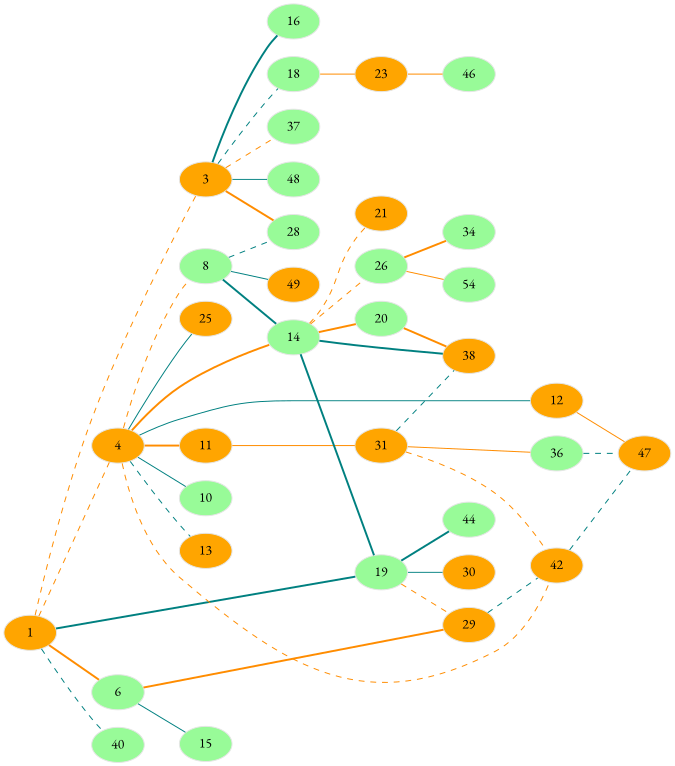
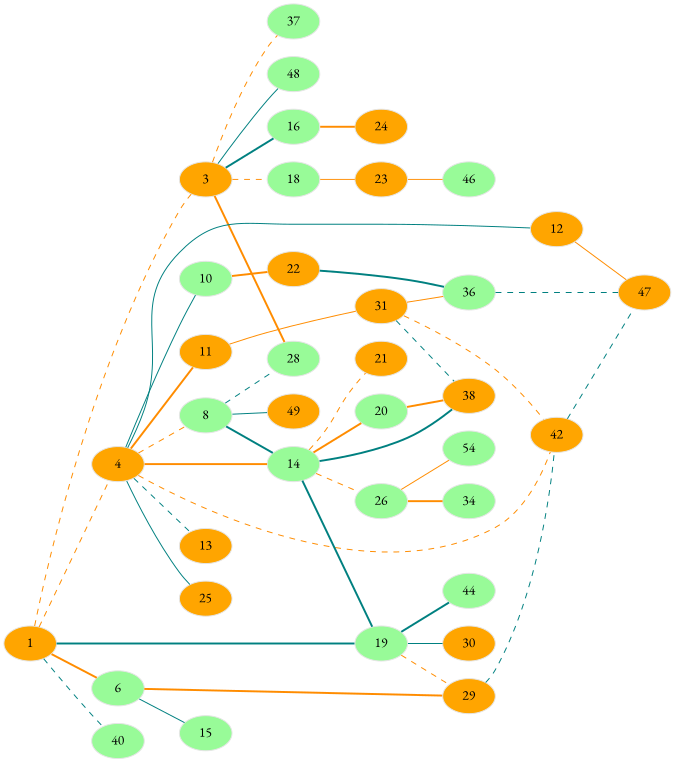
  graph {
    fontname="EB Garamond"
    rankdir=LR
    node [color=gray90 fillcolor=palegreen fontname="EB Garamond" style=filled]
    edge [color=darkorange fontname="EB Garamond" style=dashed]
    1 [fillcolor=orange super="+2"]
    3 [fillcolor=orange super="+5"]
    4 [fillcolor=orange super="+7"]
    6 [super="+57"]
    19 [super="+27"]
    40
    16
    18
    28 [super="+56"]
    37
    48
    8 [super="+9"]
    10 [super="+41"]
    11 [fillcolor=orange super="+55"]
    12 [fillcolor=orange super="+39"]
    13 [fillcolor=orange]
    14 [super="+17"]
    25 [fillcolor=orange super="+58"]
    42 [fillcolor=orange super="+53"]
    15
    29 [fillcolor=orange super="+50"]
    30 [fillcolor=orange]
    44 [super="+45"]
+   24 [fillcolor=orange]
    23 [fillcolor=orange super="+32"]
    49 [fillcolor=orange]
+   22 [fillcolor=orange super="+35"]
    31 [fillcolor=orange super="+52"]
    47 [fillcolor=orange]
    20
    21 [fillcolor=orange]
    26 [super="+33"]
    38 [fillcolor=orange super="+43"]
    36 [super="+51"]
    34
    54
    46
    1 -- 3
    1 -- 4
    1 -- 6 [style=bold]
    1 -- 19 [color=teal style=bold]
    1 -- 40 [color=teal]
    3 -- 16 [color=teal style=bold]
-   3 -- 18 [color=teal]
+   3 -- 18
    3 -- 28 [style=bold weight=2]
    3 -- 37
    3 -- 48 [color=teal style=solid]
    4 -- 8
    4 -- 10 [color=teal style=solid]
    4 -- 11 [style=bold]
    4 -- 12 [color=teal style=solid]
    4 -- 13 [color=teal]
    4 -- 14 [style=bold]
    4 -- 25 [color=teal style=solid]
    4 -- 42
    6 -- 15 [color=teal style=solid]
    6 -- 29 [style=bold]
    19 -- 29
    19 -- 30 [color=teal style=solid]
    19 -- 44 [color=teal style=bold]
+   16 -- 24 [style=bold]
    18 -- 23 [style=solid]
    8 -- 28 [color=teal]
    8 -- 14 [color=teal style=bold]
    8 -- 49 [color=teal style=solid]
+   10 -- 22 [style=bold]
    11 -- 31 [style=solid]
    12 -- 47 [style=solid]
    14 -- 19 [color=teal style=bold]
    14 -- 20 [style=bold]
    14 -- 21
    14 -- 26
    14 -- 38 [color=teal style=bold]
    42 -- 47 [color=teal]
    29 -- 42 [color=teal]
    23 -- 46 [style=solid]
+   22 -- 36 [color=teal style=bold]
    31 -- 42
    31 -- 38 [color=teal]
    31 -- 36 [style=solid]
    20 -- 38 [style=bold]
    26 -- 34 [style=bold]
    26 -- 54 [style=solid]
    36 -- 47 [color=teal]
  }
